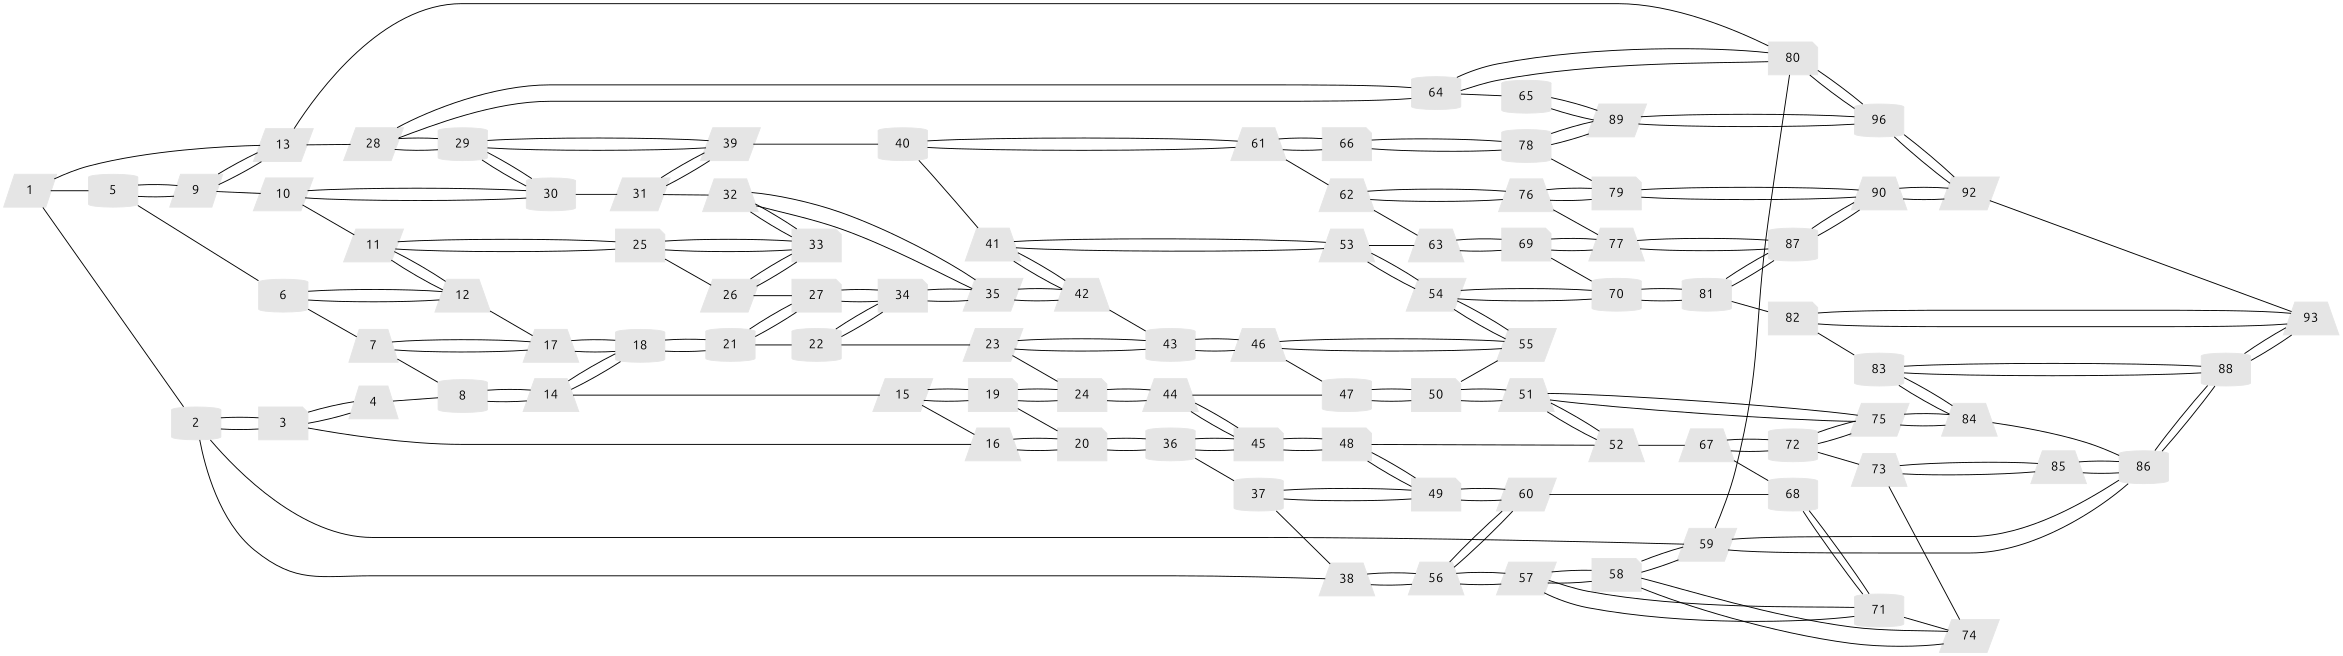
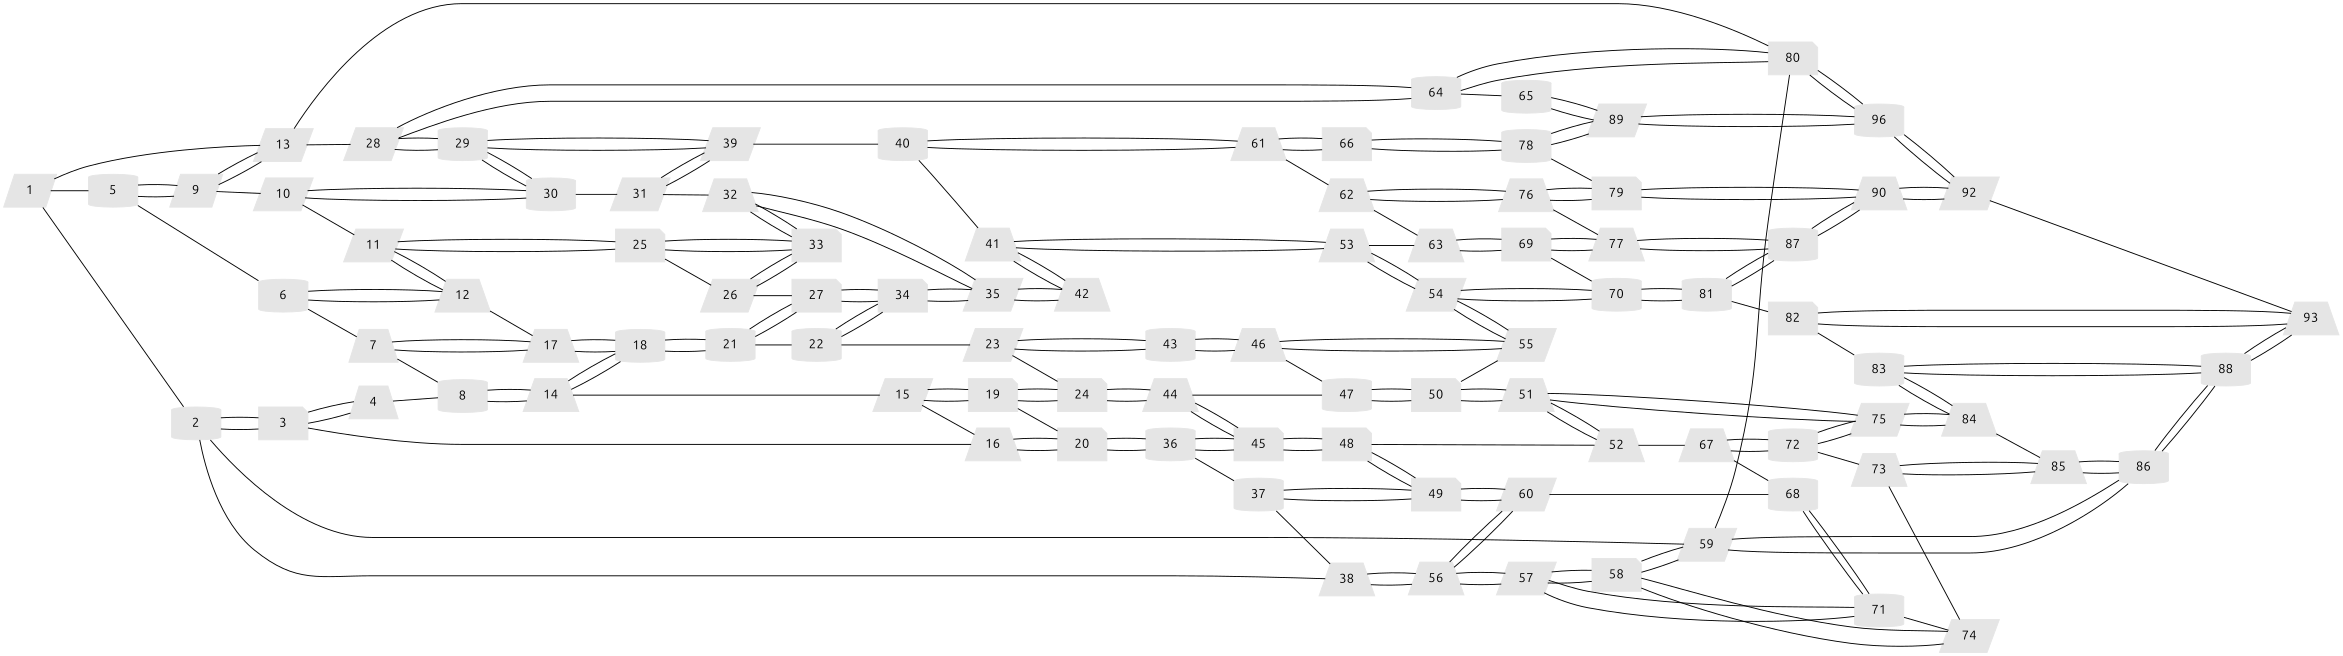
  graph {
    fontname=Ubuntu
    rankdir=LR
    node [color=gray90 fontname=Ubuntu shape=cylinder style=filled]
    edge [fontname=Ubuntu]
    1 [shape=parallelogram]
    2
    5
    13 [shape=parallelogram]
    3 [shape=note]
    38 [shape=trapezium]
    59 [shape=parallelogram]
    6
    9 [shape=parallelogram]
    28 [shape=parallelogram]
    80 [shape=note]
    4 [shape=trapezium]
    16 [shape=trapezium]
    56 [shape=trapezium]
    86
    8
    20 [shape=note]
    14 [shape=trapezium]
    7 [shape=trapezium]
    12 [shape=trapezium]
    10 [shape=parallelogram]
    17 [shape=trapezium]
    18
    15 [shape=parallelogram]
    11 [shape=parallelogram]
    30
    25 [shape=note]
    31 [shape=parallelogram]
    26 [shape=parallelogram]
    33 [shape=note]
    29
    64
    n33 [label=96]
    19 [shape=note]
    21
    24 [shape=note]
    36
    22
    27 [shape=note]
    44 [shape=trapezium]
    37
    45 [shape=note]
    23 [shape=parallelogram]
    34 [shape=note]
    43
    35 [shape=parallelogram]
    46 [shape=trapezium]
    47
    39 [shape=parallelogram]
    65
    40
    32 [shape=trapezium]
    42 [shape=trapezium]
    49 [shape=note]
    48 [shape=note]
    60 [shape=parallelogram]
    57 [shape=parallelogram]
    41 [shape=trapezium]
    61 [shape=trapezium]
    53 [shape=trapezium]
    62 [shape=trapezium]
    66 [shape=note]
    54 [shape=parallelogram]
    63 [shape=trapezium]
    55 [shape=parallelogram]
    50 [shape=note]
    52 [shape=trapezium]
    51 [shape=trapezium]
    67 [shape=trapezium]
    68
    75 [shape=parallelogram]
    84 [shape=trapezium]
    72
    70
    69 [shape=note]
    81
    58 [shape=note]
    71
    74 [shape=parallelogram]
    88
    76 [shape=trapezium]
    78
    77 [shape=trapezium]
    79 [shape=note]
    89 [shape=parallelogram]
    73 [shape=trapezium]
    87
    82 [shape=note]
    85 [shape=trapezium]
    90 [shape=trapezium]
    92 [shape=parallelogram]
    83
    93 [shape=trapezium]
    1 -- 2
    1 -- 5
    1 -- 13
    2 -- 3
    2 -- 3
    2 -- 38
    2 -- 59
    5 -- 6
    5 -- 9
    5 -- 9
    13 -- 28
    13 -- 80
    3 -- 4
    3 -- 4
    3 -- 16
    38 -- 56
    38 -- 56
    59 -- 80
    59 -- 86
    59 -- 86
    6 -- 7
    6 -- 12
    6 -- 12
    9 -- 13
    9 -- 13
    9 -- 10
    28 -- 29
    28 -- 29
    28 -- 64
    28 -- 64
    80 -- n33
    80 -- n33
    4 -- 8
    16 -- 20
    16 -- 20
    56 -- 60
    56 -- 60
    56 -- 57
    56 -- 57
    86 -- 88
    86 -- 88
    8 -- 14
    8 -- 14
    20 -- 36
    20 -- 36
    14 -- 18
    14 -- 18
    14 -- 15
    7 -- 8
    7 -- 17
    7 -- 17
    12 -- 17
    10 -- 11
    10 -- 30
    10 -- 30
    17 -- 18
    17 -- 18
    18 -- 21
    18 -- 21
    15 -- 16
    15 -- 19
    15 -- 19
    11 -- 12
    11 -- 12
    11 -- 25
    11 -- 25
    30 -- 31
    25 -- 26
    25 -- 33
    25 -- 33
    31 -- 39
    31 -- 39
    31 -- 32
    26 -- 33
    26 -- 33
    26 -- 27
    29 -- 30
    29 -- 30
    29 -- 39
    29 -- 39
    64 -- 80
    64 -- 80
    64 -- 65
    n33 -- 92
    n33 -- 92
    19 -- 20
    19 -- 24
    19 -- 24
    21 -- 22
    21 -- 27
    21 -- 27
    24 -- 44
    24 -- 44
    36 -- 37
    36 -- 45
    36 -- 45
    22 -- 23
    22 -- 34
    22 -- 34
    27 -- 34
    27 -- 34
    44 -- 45
    44 -- 45
    44 -- 47
    37 -- 38
    37 -- 49
    37 -- 49
    45 -- 48
    45 -- 48
    23 -- 24
    23 -- 43
    23 -- 43
    34 -- 35
    34 -- 35
    43 -- 46
    43 -- 46
    35 -- 42
    35 -- 42
    46 -- 47
    46 -- 55
    46 -- 55
    47 -- 50
    47 -- 50
    39 -- 40
    65 -- 89
    65 -- 89
    40 -- 41
    40 -- 61
    40 -- 61
    32 -- 33
    32 -- 33
    32 -- 35
    32 -- 35
-   42 -- 43
    49 -- 60
    49 -- 60
    48 -- 49
    48 -- 49
    48 -- 52
    60 -- 68
    57 -- 58
    57 -- 58
    57 -- 71
    57 -- 71
    41 -- 42
    41 -- 42
    41 -- 53
    41 -- 53
    61 -- 62
    61 -- 66
    61 -- 66
    53 -- 54
    53 -- 54
    53 -- 63
    62 -- 63
    62 -- 76
    62 -- 76
    66 -- 78
    66 -- 78
    54 -- 55
    54 -- 55
    54 -- 70
    54 -- 70
    63 -- 69
    63 -- 69
    50 -- 55
    50 -- 51
    50 -- 51
    52 -- 67
    51 -- 52
    51 -- 52
    51 -- 75
    51 -- 75
    67 -- 68
    67 -- 72
    67 -- 72
    68 -- 71
    68 -- 71
    75 -- 84
    75 -- 84
-   84 -- 86
+   84 -- 85
    72 -- 75
    72 -- 75
    72 -- 73
    70 -- 81
    70 -- 81
    69 -- 70
    69 -- 77
    69 -- 77
    81 -- 87
    81 -- 87
    81 -- 82
    58 -- 59
    58 -- 59
    58 -- 74
    58 -- 74
    71 -- 74
    88 -- 93
    88 -- 93
    76 -- 77
    76 -- 79
    76 -- 79
    78 -- 79
    78 -- 89
    78 -- 89
    77 -- 87
    77 -- 87
    79 -- 90
    79 -- 90
    89 -- n33
    89 -- n33
    73 -- 74
    73 -- 85
    73 -- 85
    87 -- 90
    87 -- 90
    82 -- 83
    82 -- 93
    82 -- 93
    85 -- 86
    85 -- 86
    90 -- 92
    90 -- 92
    92 -- 93
    83 -- 84
    83 -- 84
    83 -- 88
    83 -- 88
  }
